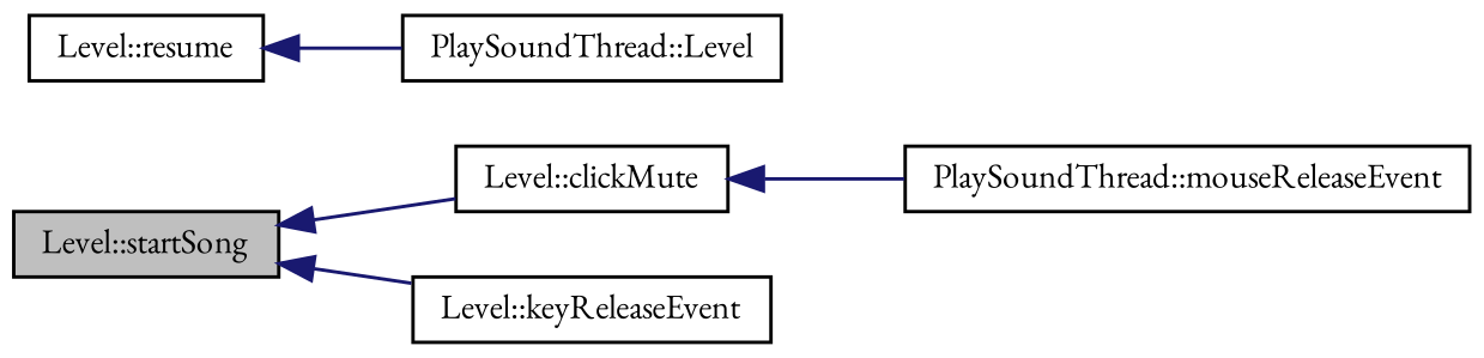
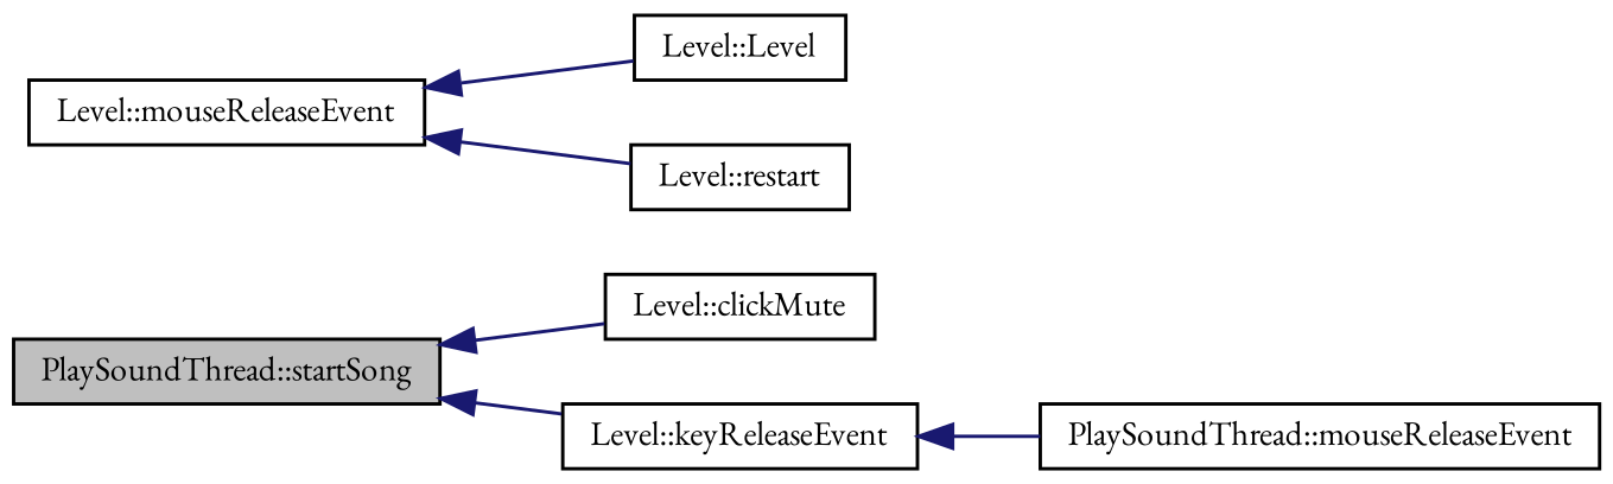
  digraph {
    fontname="EB Garamond"
    rankdir=LR
    node [color=black fillcolor=white fontname="EB Garamond" fontsize=10 shape=record style=filled]
    edge [color=midnightblue dir=back fontname="EB Garamond" fontsize=10 labelfontname=Helvetica labelfontsize=10 style=solid]
-   n1 [fillcolor=grey75 fontcolor=black height=0.2 label="Level::startSong" width=0.4]
+   n1 [fillcolor=grey75 fontcolor=black height=0.2 label="PlaySoundThread::startSong" width=0.4]
    n2 [height=0.2 label="Level::clickMute" width=0.4]
    n3 [height=0.2 label="Level::keyReleaseEvent" width=0.4]
    n4 [height=0.2 label="PlaySoundThread::mouseReleaseEvent" width=0.4]
-   n5 [height=0.2 label="Level::resume" width=0.4]
-   n6 [height=0.2 label="PlaySoundThread::Level" width=0.4]
+   n5 [height=0.2 label="Level::mouseReleaseEvent" width=0.4]
+   n6 [height=0.2 label="Level::Level" width=0.4]
+   n7 [height=0.2 label="Level::restart" width=0.4]
    n1 -> n2
    n1 -> n3
-   n2 -> n4
+   n3 -> n4
    n5 -> n6
+   n5 -> n7
  }
